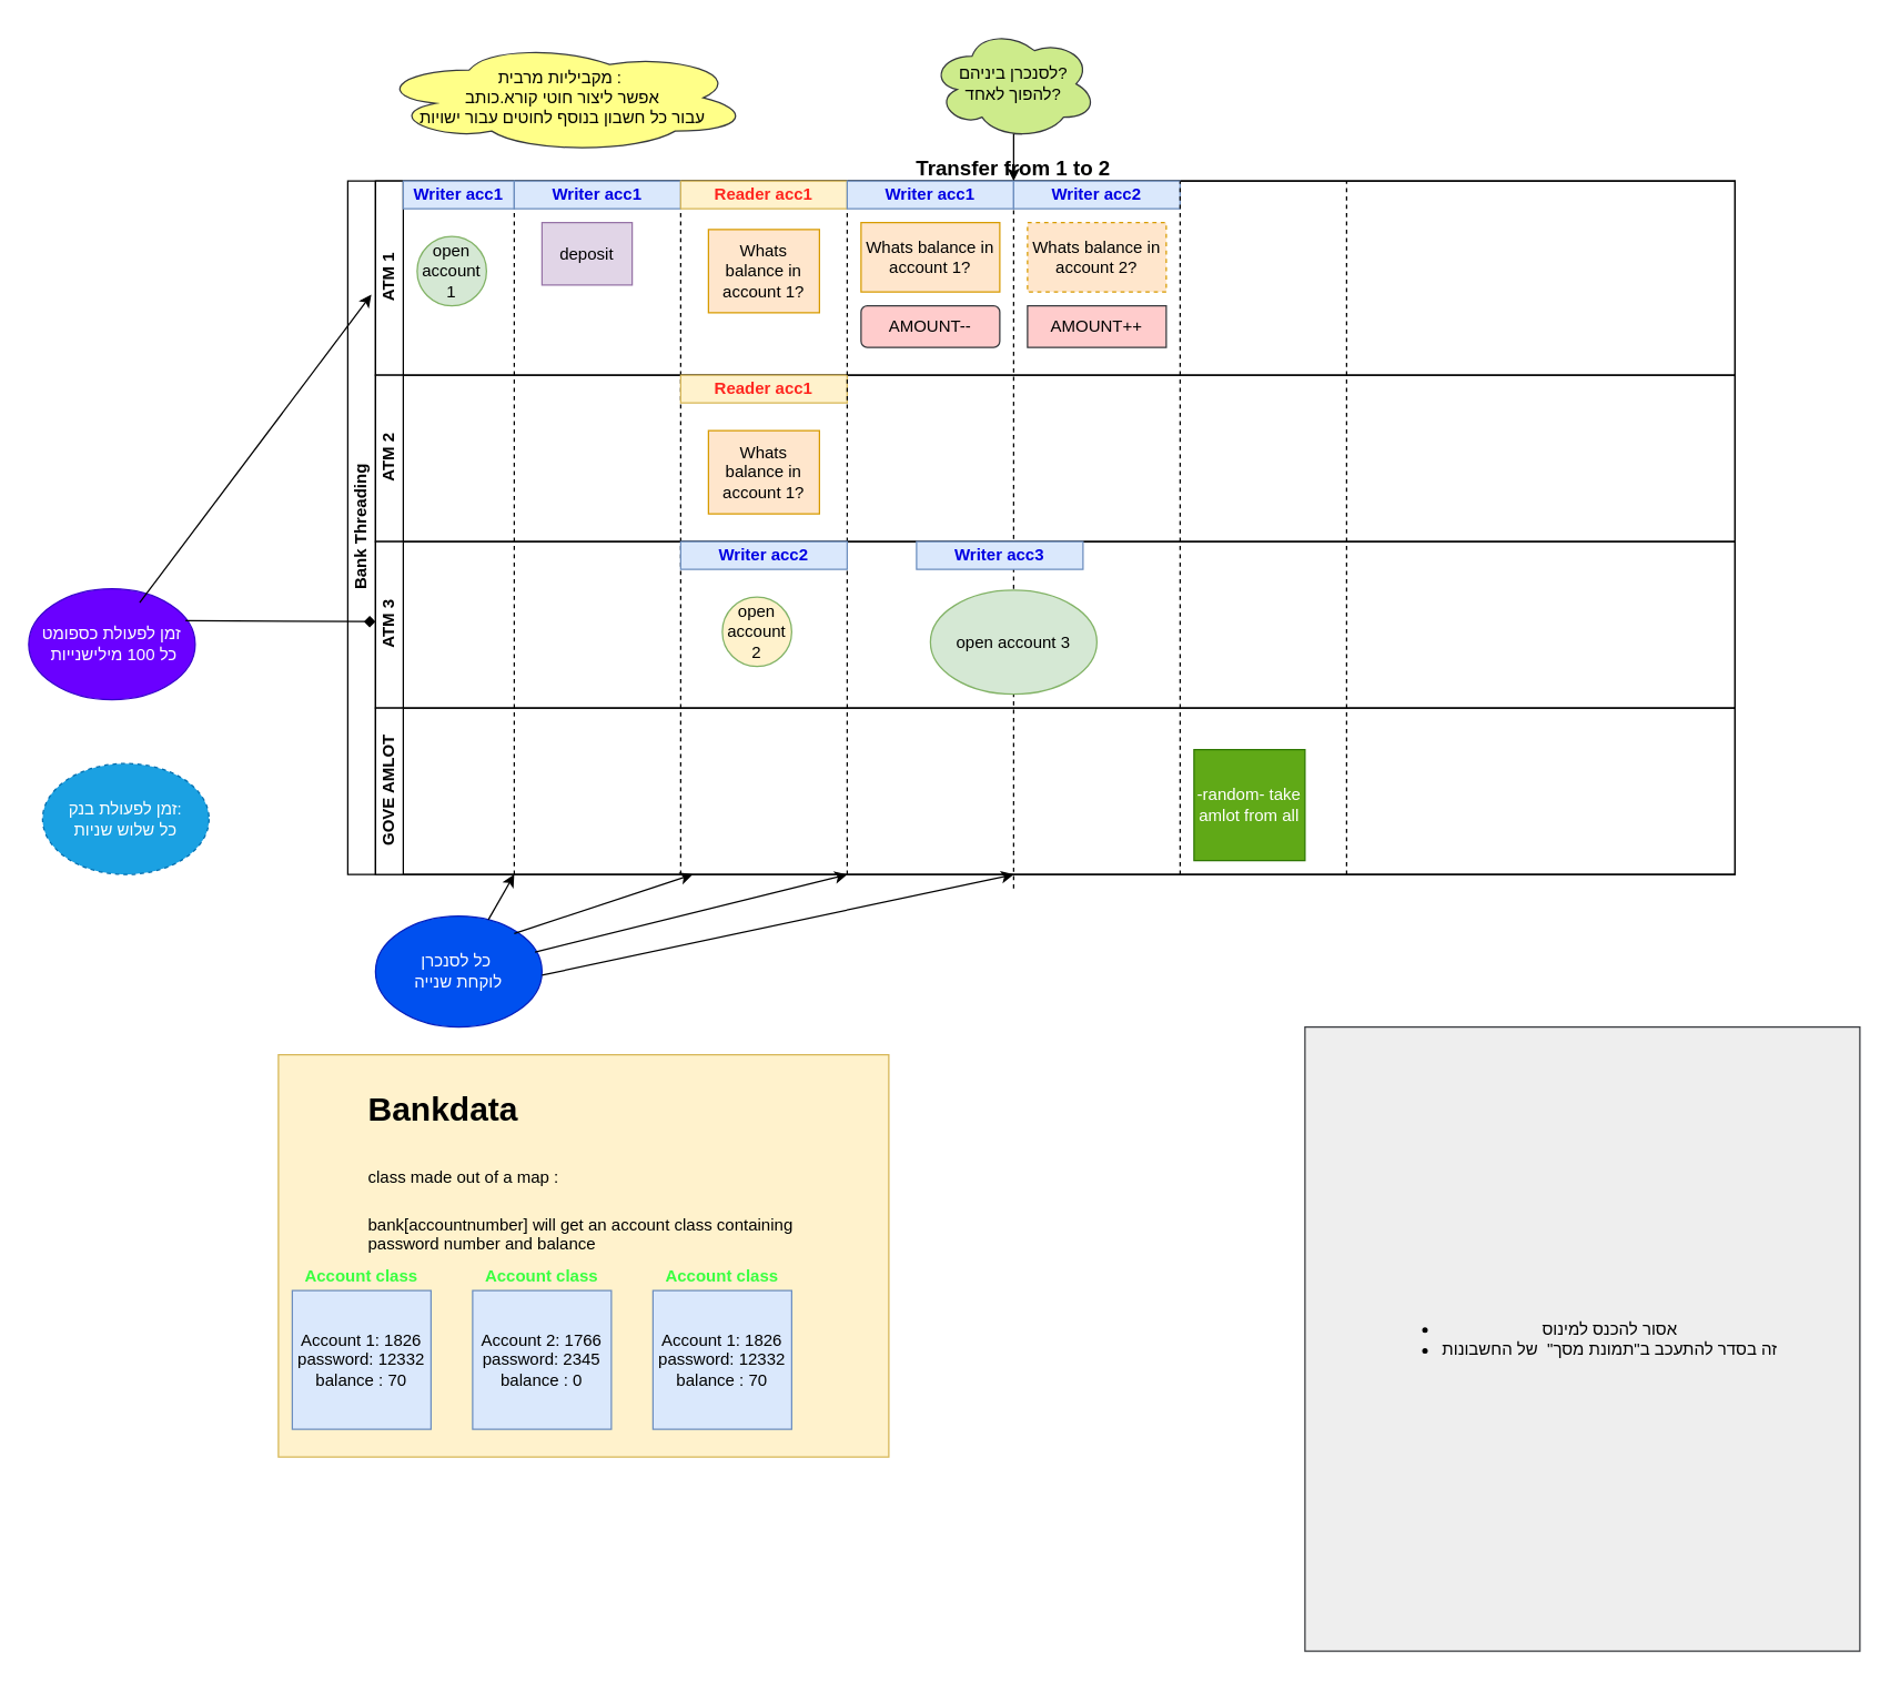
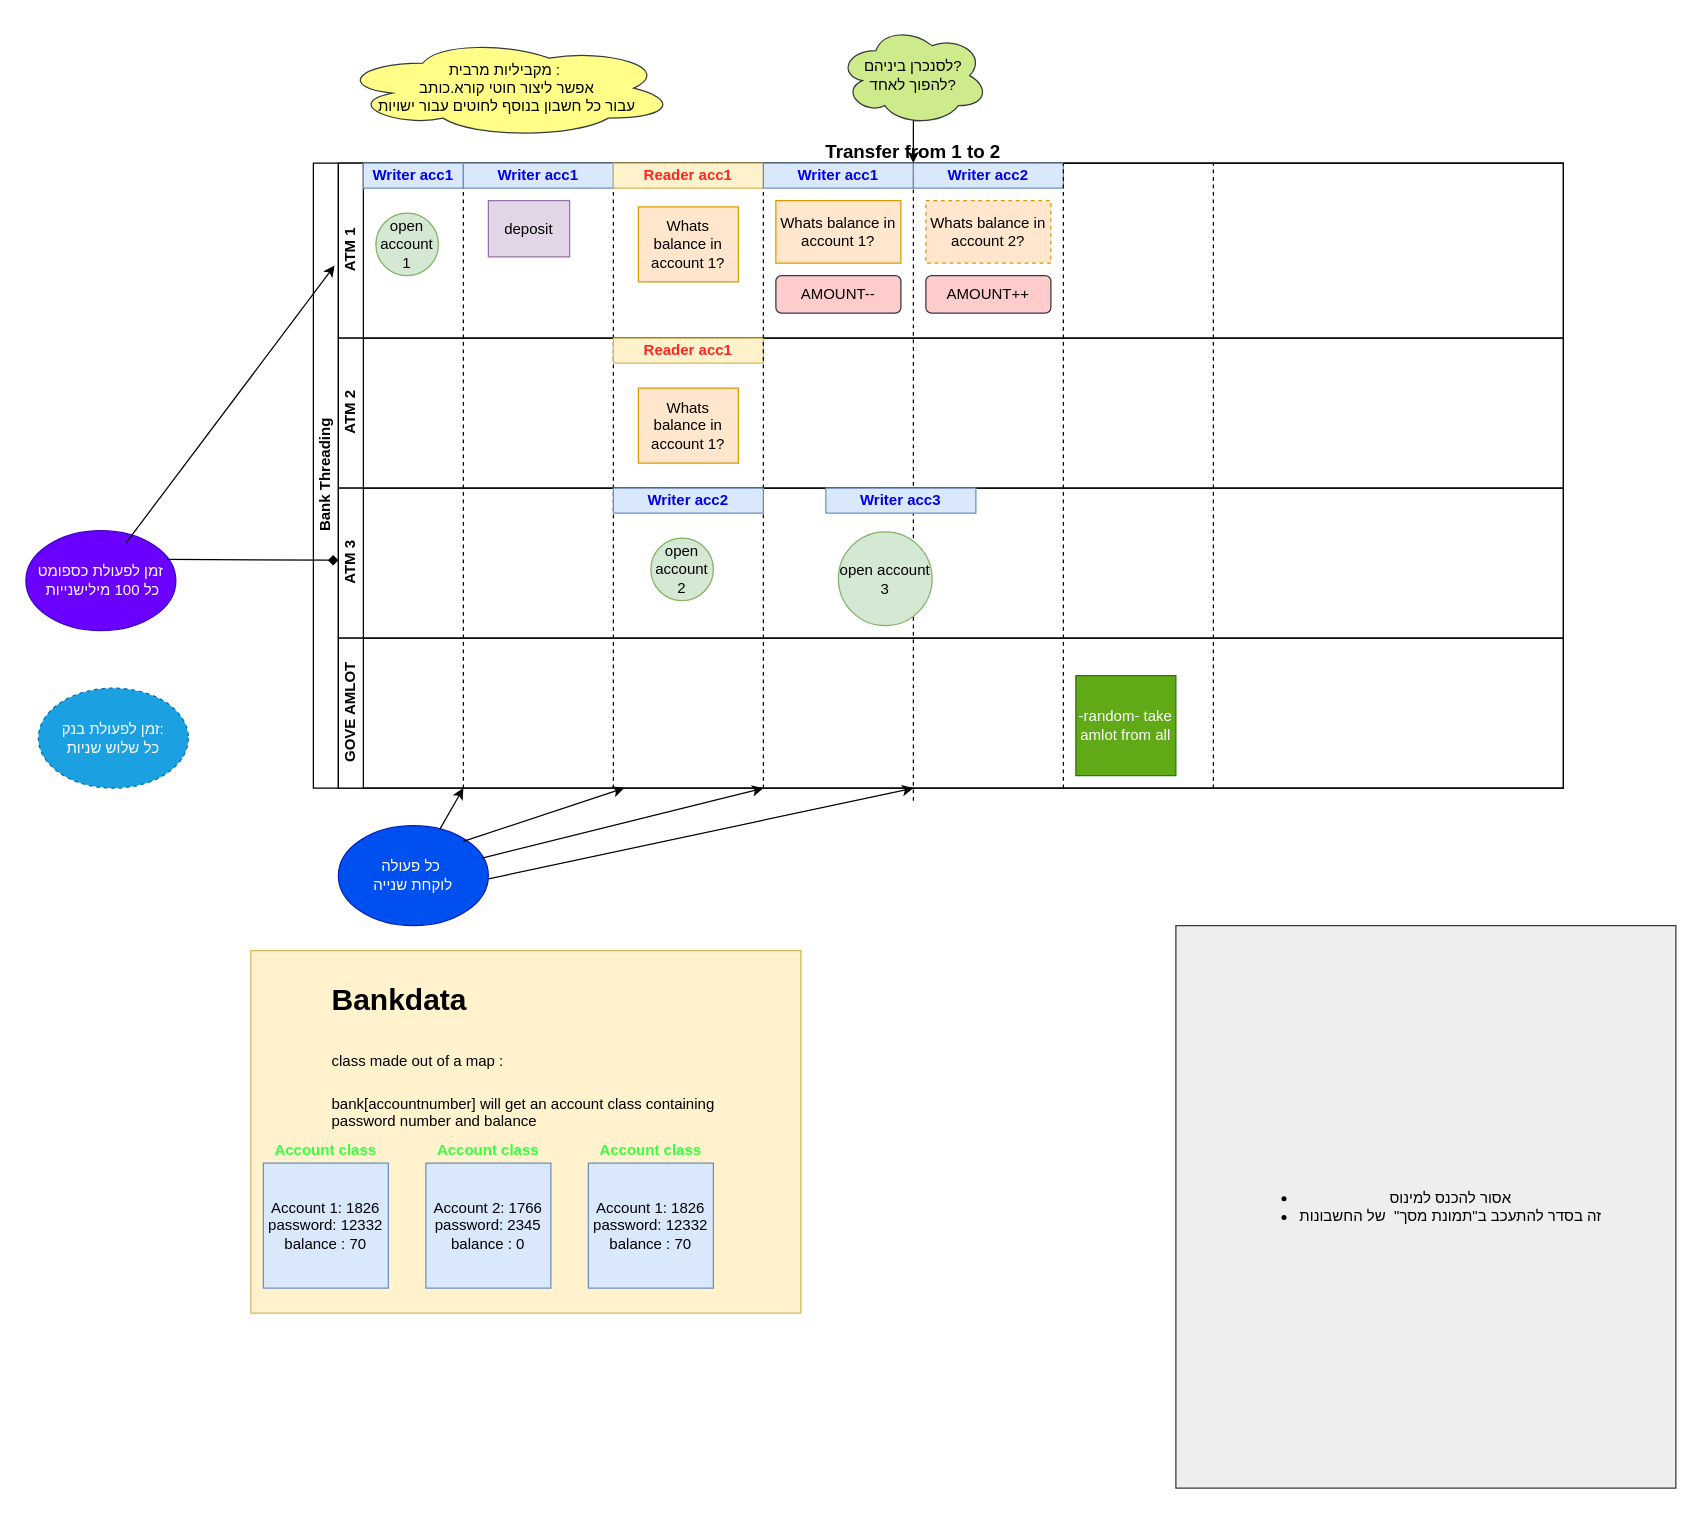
  <mxCell id="0" />
  <mxCell id="1" parent="0" />
  <mxCell id="2" value="Bank Threading" style="swimlane;html=1;childLayout=stackLayout;resizeParent=1;resizeParentMax=0;horizontal=0;startSize=20;horizontalStack=0;" parent="1" vertex="1"><mxGeometry x="250" y="130" width="1000" height="500" as="geometry" /></mxCell>
  <mxCell id="3" value="ATM 1" style="swimlane;html=1;startSize=20;horizontal=0;" parent="2" vertex="1"><mxGeometry x="20" width="980" height="140" as="geometry" /></mxCell>
  <mxCell id="4" value="open account 1" style="ellipse;whiteSpace=wrap;html=1;fillColor=#d5e8d4;strokeColor=#82b366;" parent="3" vertex="1"><mxGeometry x="30" y="40" width="50" height="50" as="geometry" /></mxCell>
  <mxCell id="5" value="deposit" style="rounded=0;whiteSpace=wrap;html=1;fontFamily=Helvetica;fontSize=12;align=center;fillColor=#e1d5e7;strokeColor=#9673a6;" parent="3" vertex="1"><mxGeometry x="120" y="30" width="65" height="45" as="geometry" /></mxCell>
  <mxCell id="6" value="Whats balance in account 1?" style="rounded=0;whiteSpace=wrap;html=1;fontFamily=Helvetica;fontSize=12;align=center;fillColor=#ffe6cc;strokeColor=#d79b00;" parent="3" vertex="1"><mxGeometry x="240" y="35" width="80" height="60" as="geometry" /></mxCell>
  <mxCell id="7" value="" style="endArrow=none;dashed=1;html=1;" edge="1" parent="3"><mxGeometry width="50" height="50" relative="1" as="geometry"><mxPoint x="100" y="500" as="sourcePoint" /><mxPoint x="100" as="targetPoint" /></mxGeometry></mxCell>
  <mxCell id="8" value="&lt;font color=&quot;#0000e3&quot;&gt;&lt;b&gt;Writer acc1&lt;/b&gt;&lt;/font&gt;" style="text;html=1;strokeColor=#6c8ebf;fillColor=#dae8fc;align=center;verticalAlign=middle;whiteSpace=wrap;rounded=0;" vertex="1" parent="3"><mxGeometry x="20" width="80" height="20" as="geometry" /></mxCell>
  <mxCell id="9" value="&lt;font color=&quot;#0000e3&quot;&gt;&lt;b&gt;Writer acc1&lt;/b&gt;&lt;/font&gt;" style="text;html=1;strokeColor=#6c8ebf;fillColor=#dae8fc;align=center;verticalAlign=middle;whiteSpace=wrap;rounded=0;" vertex="1" parent="3"><mxGeometry x="100" width="120" height="20" as="geometry" /></mxCell>
  <mxCell id="10" value="&lt;b&gt;&lt;font color=&quot;#ff261f&quot;&gt;Reader acc1&lt;/font&gt;&lt;/b&gt;" style="text;html=1;strokeColor=#d6b656;fillColor=#fff2cc;align=center;verticalAlign=middle;whiteSpace=wrap;rounded=0;" vertex="1" parent="3"><mxGeometry x="220" width="120" height="20" as="geometry" /></mxCell>
  <mxCell id="11" value="" style="endArrow=none;dashed=1;html=1;" edge="1" parent="3"><mxGeometry width="50" height="50" relative="1" as="geometry"><mxPoint x="460" y="510" as="sourcePoint" /><mxPoint x="460" as="targetPoint" /></mxGeometry></mxCell>
  <mxCell id="12" value="&lt;font color=&quot;#0000e3&quot;&gt;&lt;b&gt;Writer acc1&lt;/b&gt;&lt;/font&gt;" style="text;html=1;strokeColor=#6c8ebf;fillColor=#dae8fc;align=center;verticalAlign=middle;whiteSpace=wrap;rounded=0;" vertex="1" parent="3"><mxGeometry x="340" width="120" height="20" as="geometry" /></mxCell>
  <mxCell id="13" value="Whats balance in account 1?" style="rounded=0;whiteSpace=wrap;html=1;fontFamily=Helvetica;fontSize=12;align=center;fillColor=#ffe6cc;strokeColor=#d79b00;" vertex="1" parent="3"><mxGeometry x="350" y="30" width="100" height="50" as="geometry" /></mxCell>
  <mxCell id="14" value="AMOUNT--" style="rounded=1;whiteSpace=wrap;html=1;fillColor=#ffcccc;strokeColor=#36393d;" vertex="1" parent="3"><mxGeometry x="350" y="90" width="100" height="30" as="geometry" /></mxCell>
  <mxCell id="15" value="&lt;font color=&quot;#0000e3&quot;&gt;&lt;b&gt;Writer acc2&lt;/b&gt;&lt;/font&gt;" style="text;html=1;strokeColor=#6c8ebf;fillColor=#dae8fc;align=center;verticalAlign=middle;whiteSpace=wrap;rounded=0;" vertex="1" parent="3"><mxGeometry x="460" width="120" height="20" as="geometry" /></mxCell>
  <mxCell id="16" value="Whats balance in account 2?" style="rounded=0;whiteSpace=wrap;html=1;fontFamily=Helvetica;fontSize=12;align=center;fillColor=#ffe6cc;strokeColor=#d79b00;dashed=1;" vertex="1" parent="3"><mxGeometry x="470" y="30" width="100" height="50" as="geometry" /></mxCell>
- <mxCell id="17" value="AMOUNT++" style="whiteSpace=wrap;html=1;fillColor=#ffcccc;strokeColor=#36393d;rounded=0;" vertex="1" parent="3"><mxGeometry x="470" y="90" width="100" height="30" as="geometry" /></mxCell>
+ <mxCell id="17" value="AMOUNT++" style="rounded=1;whiteSpace=wrap;html=1;fillColor=#ffcccc;strokeColor=#36393d;" vertex="1" parent="3"><mxGeometry x="470" y="90" width="100" height="30" as="geometry" /></mxCell>
  <mxCell id="18" value="ATM 2" style="swimlane;html=1;startSize=20;horizontal=0;" parent="2" vertex="1"><mxGeometry x="20" y="140" width="980" height="120" as="geometry" /></mxCell>
  <mxCell id="19" value="" style="endArrow=none;dashed=1;html=1;" edge="1" parent="18"><mxGeometry width="50" height="50" relative="1" as="geometry"><mxPoint x="220" y="360" as="sourcePoint" /><mxPoint x="220" y="-120" as="targetPoint" /></mxGeometry></mxCell>
  <mxCell id="20" value="Whats balance in account 1?" style="rounded=0;whiteSpace=wrap;html=1;fontFamily=Helvetica;fontSize=12;align=center;fillColor=#ffe6cc;strokeColor=#d79b00;" vertex="1" parent="18"><mxGeometry x="240" y="40" width="80" height="60" as="geometry" /></mxCell>
  <mxCell id="21" value="&lt;b&gt;&lt;font color=&quot;#ff261f&quot;&gt;Reader acc1&lt;/font&gt;&lt;/b&gt;" style="text;html=1;strokeColor=#d6b656;fillColor=#fff2cc;align=center;verticalAlign=middle;whiteSpace=wrap;rounded=0;" vertex="1" parent="18"><mxGeometry x="220" width="120" height="20" as="geometry" /></mxCell>
  <mxCell id="22" value="" style="endArrow=none;dashed=1;html=1;" edge="1" parent="18"><mxGeometry width="50" height="50" relative="1" as="geometry"><mxPoint x="340" y="360" as="sourcePoint" /><mxPoint x="340" y="-120" as="targetPoint" /></mxGeometry></mxCell>
  <mxCell id="23" value="" style="endArrow=none;dashed=1;html=1;" edge="1" parent="18"><mxGeometry width="50" height="50" relative="1" as="geometry"><mxPoint x="580" y="360" as="sourcePoint" /><mxPoint x="580" y="-140" as="targetPoint" /></mxGeometry></mxCell>
  <mxCell id="24" value="ATM 3" style="swimlane;html=1;startSize=20;horizontal=0;" vertex="1" parent="2"><mxGeometry x="20" y="260" width="980" height="120" as="geometry"><mxRectangle x="20" y="240" width="430" height="20" as="alternateBounds" /></mxGeometry></mxCell>
- <mxCell id="25" value="open account 2" style="ellipse;whiteSpace=wrap;html=1;fillColor=#fff2cc;strokeColor=#82b366;" vertex="1" parent="24"><mxGeometry x="250" y="40" width="50" height="50" as="geometry" /></mxCell>
+ <mxCell id="25" value="open account 2" style="ellipse;whiteSpace=wrap;html=1;fillColor=#d5e8d4;strokeColor=#82b366;" vertex="1" parent="24"><mxGeometry x="250" y="40" width="50" height="50" as="geometry" /></mxCell>
  <mxCell id="26" value="&lt;font color=&quot;#0000e3&quot;&gt;&lt;b&gt;Writer acc2&lt;/b&gt;&lt;/font&gt;" style="text;html=1;strokeColor=#6c8ebf;fillColor=#dae8fc;align=center;verticalAlign=middle;whiteSpace=wrap;rounded=0;" vertex="1" parent="24"><mxGeometry x="220" width="120" height="20" as="geometry" /></mxCell>
  <mxCell id="27" value="" style="endArrow=none;dashed=1;html=1;" edge="1" parent="24"><mxGeometry width="50" height="50" relative="1" as="geometry"><mxPoint x="700" y="240" as="sourcePoint" /><mxPoint x="700" y="-260" as="targetPoint" /></mxGeometry></mxCell>
- <mxCell id="28" value="open account 3" style="ellipse;whiteSpace=wrap;html=1;fillColor=#d5e8d4;strokeColor=#82b366;" vertex="1" parent="24"><mxGeometry x="400" y="35" width="120" height="75" as="geometry" /></mxCell>
+ <mxCell id="28" value="open account 3" style="ellipse;whiteSpace=wrap;html=1;fillColor=#d5e8d4;strokeColor=#82b366;" vertex="1" parent="24"><mxGeometry x="400" y="35" width="75" height="75" as="geometry" /></mxCell>
  <mxCell id="29" value="&lt;font color=&quot;#0000e3&quot;&gt;&lt;b&gt;Writer acc3&lt;/b&gt;&lt;/font&gt;" style="text;html=1;strokeColor=#6c8ebf;fillColor=#dae8fc;align=center;verticalAlign=middle;whiteSpace=wrap;rounded=0;" vertex="1" parent="24"><mxGeometry x="390" width="120" height="20" as="geometry" /></mxCell>
  <mxCell id="30" value="GOVE AMLOT" style="swimlane;html=1;startSize=20;horizontal=0;" parent="2" vertex="1"><mxGeometry x="20" y="380" width="980" height="120" as="geometry"><mxRectangle x="20" y="240" width="430" height="20" as="alternateBounds" /></mxGeometry></mxCell>
  <mxCell id="31" value="-random- take amlot from all" style="whiteSpace=wrap;html=1;aspect=fixed;fillColor=#60a917;strokeColor=#2D7600;fontColor=#ffffff;" vertex="1" parent="30"><mxGeometry x="590" y="30" width="80" height="80" as="geometry" /></mxCell>
  <mxCell id="32" value="" style="rounded=0;whiteSpace=wrap;html=1;fillColor=#fff2cc;strokeColor=#d6b656;" vertex="1" parent="1"><mxGeometry x="200" y="760" width="440" height="290" as="geometry" /></mxCell>
  <mxCell id="33" value="&lt;h1&gt;&lt;span&gt;Bankdata&lt;/span&gt;&lt;/h1&gt;&lt;h1&gt;&lt;span style=&quot;font-size: 12px ; font-weight: 400&quot;&gt;class made out of a map :&lt;/span&gt;&lt;/h1&gt;&lt;div&gt;&lt;span style=&quot;font-size: 12px ; font-weight: 400&quot;&gt;bank[accountnumber] will get an account class containing password number and balance&amp;nbsp;&lt;/span&gt;&lt;/div&gt;" style="text;html=1;strokeColor=none;fillColor=none;spacing=5;spacingTop=-20;whiteSpace=wrap;overflow=hidden;rounded=0;" vertex="1" parent="1"><mxGeometry x="260" y="780" width="330" height="130" as="geometry" /></mxCell>
  <mxCell id="34" value="Account 1: 1826&lt;br&gt;password: 12332&lt;br&gt;balance : 70" style="whiteSpace=wrap;html=1;aspect=fixed;fillColor=#dae8fc;strokeColor=#6c8ebf;" vertex="1" parent="1"><mxGeometry x="210" y="930" width="100" height="100" as="geometry" /></mxCell>
  <mxCell id="35" value="Account 2: 1766&lt;br&gt;password: 2345&lt;br&gt;balance : 0" style="whiteSpace=wrap;html=1;aspect=fixed;fillColor=#dae8fc;strokeColor=#6c8ebf;" vertex="1" parent="1"><mxGeometry x="340" y="930" width="100" height="100" as="geometry" /></mxCell>
  <mxCell id="36" value="Account 1: 1826&lt;br&gt;password: 12332&lt;br&gt;balance : 70" style="whiteSpace=wrap;html=1;aspect=fixed;fillColor=#dae8fc;strokeColor=#6c8ebf;" vertex="1" parent="1"><mxGeometry x="470" y="930" width="100" height="100" as="geometry" /></mxCell>
  <mxCell id="37" value="&lt;b&gt;&lt;font color=&quot;#38ff3f&quot;&gt;Account class&lt;/font&gt;&lt;/b&gt;" style="text;html=1;strokeColor=none;fillColor=none;align=center;verticalAlign=middle;whiteSpace=wrap;rounded=0;" vertex="1" parent="1"><mxGeometry x="210" y="910" width="100" height="20" as="geometry" /></mxCell>
  <mxCell id="38" value="&lt;b&gt;&lt;font color=&quot;#38ff3f&quot;&gt;Account class&lt;/font&gt;&lt;/b&gt;" style="text;html=1;strokeColor=none;fillColor=none;align=center;verticalAlign=middle;whiteSpace=wrap;rounded=0;" vertex="1" parent="1"><mxGeometry x="340" y="910" width="100" height="20" as="geometry" /></mxCell>
  <mxCell id="39" value="&lt;b&gt;&lt;font color=&quot;#38ff3f&quot;&gt;Account class&lt;/font&gt;&lt;/b&gt;" style="text;html=1;strokeColor=none;fillColor=none;align=center;verticalAlign=middle;whiteSpace=wrap;rounded=0;" vertex="1" parent="1"><mxGeometry x="470" y="910" width="100" height="20" as="geometry" /></mxCell>
  <mxCell id="40" value="&lt;font style=&quot;font-size: 15px&quot;&gt;&lt;b&gt;Transfer from 1 to 2&lt;/b&gt;&lt;/font&gt;" style="text;html=1;strokeColor=none;fillColor=none;align=center;verticalAlign=middle;whiteSpace=wrap;rounded=0;" vertex="1" parent="1"><mxGeometry x="610" y="110" width="240" height="20" as="geometry" /></mxCell>
  <mxCell id="41" style="edgeStyle=orthogonalEdgeStyle;rounded=0;orthogonalLoop=1;jettySize=auto;html=1;exitX=0.55;exitY=0.95;exitDx=0;exitDy=0;exitPerimeter=0;entryX=0;entryY=0;entryDx=0;entryDy=0;" edge="1" parent="1" source="42" target="15"><mxGeometry relative="1" as="geometry"><mxPoint x="850" y="140" as="targetPoint" /></mxGeometry></mxCell>
  <mxCell id="42" value="לסנכרן ביניהם?&lt;br&gt;להפוך לאחד?" style="ellipse;shape=cloud;whiteSpace=wrap;html=1;fillColor=#cdeb8b;strokeColor=#36393d;" vertex="1" parent="1"><mxGeometry x="670" y="20" width="120" height="80" as="geometry" /></mxCell>
  <mxCell id="43" value="&lt;ul&gt;&lt;li&gt;אסור להכנס למינוס&lt;/li&gt;&lt;li&gt;זה בסדר להתעכב ב&quot;תמונת מסך&quot;&amp;nbsp; של החשבונות&lt;/li&gt;&lt;/ul&gt;" style="rounded=0;whiteSpace=wrap;html=1;fillColor=#eeeeee;strokeColor=#36393d;" vertex="1" parent="1"><mxGeometry x="940" y="740" width="400" height="450" as="geometry" /></mxCell>
  <mxCell id="44" value="מקביליות מרבית :&amp;nbsp;&lt;br&gt;אפשר ליצור חוטי קורא.כותב &lt;br&gt;עבור כל חשבון בנוסף לחוטים עבור ישויות" style="ellipse;shape=cloud;whiteSpace=wrap;html=1;fillColor=#ffff88;strokeColor=#36393d;" vertex="1" parent="1"><mxGeometry x="270" y="30" width="270" height="80" as="geometry" /></mxCell>
- <mxCell id="45" value="כל לסנכרן&amp;nbsp;&lt;br&gt;לוקחת שנייה" style="ellipse;whiteSpace=wrap;html=1;fillColor=#0050ef;strokeColor=#001DBC;fontColor=#ffffff;" vertex="1" parent="1"><mxGeometry x="270" y="660" width="120" height="80" as="geometry" /></mxCell>
+ <mxCell id="45" value="כל פעולה&amp;nbsp;&lt;br&gt;לוקחת שנייה" style="ellipse;whiteSpace=wrap;html=1;fillColor=#0050ef;strokeColor=#001DBC;fontColor=#ffffff;" vertex="1" parent="1"><mxGeometry x="270" y="660" width="120" height="80" as="geometry" /></mxCell>
  <mxCell id="46" value="" style="endArrow=classic;html=1;" edge="1" parent="1" source="45"><mxGeometry width="50" height="50" relative="1" as="geometry"><mxPoint x="690" y="650" as="sourcePoint" /><mxPoint x="370" y="630" as="targetPoint" /></mxGeometry></mxCell>
  <mxCell id="47" value="" style="endArrow=classic;html=1;" edge="1" parent="1"><mxGeometry width="50" height="50" relative="1" as="geometry"><mxPoint x="370" y="672.62" as="sourcePoint" /><mxPoint x="498.64" y="630" as="targetPoint" /></mxGeometry></mxCell>
  <mxCell id="48" value="" style="endArrow=classic;html=1;exitX=0.958;exitY=0.325;exitDx=0;exitDy=0;exitPerimeter=0;" edge="1" parent="1" source="45"><mxGeometry width="50" height="50" relative="1" as="geometry"><mxPoint x="371.36" y="682.62" as="sourcePoint" /><mxPoint x="610" y="630" as="targetPoint" /></mxGeometry></mxCell>
  <mxCell id="49" value="" style="endArrow=classic;html=1;" edge="1" parent="1"><mxGeometry width="50" height="50" relative="1" as="geometry"><mxPoint x="390" y="702.62" as="sourcePoint" /><mxPoint x="730" y="630" as="targetPoint" /></mxGeometry></mxCell>
  <mxCell id="50" value="זמן לפעולת כספומט&lt;br&gt;&amp;nbsp;כל 100 מילישנייות" style="ellipse;whiteSpace=wrap;html=1;fillColor=#6a00ff;strokeColor=#3700CC;fontColor=#ffffff;" vertex="1" parent="1"><mxGeometry x="20" y="424" width="120" height="80" as="geometry" /></mxCell>
  <mxCell id="51" value="" style="endArrow=diamond;html=1;exitX=0.942;exitY=0.288;exitDx=0;exitDy=0;exitPerimeter=0;" edge="1" parent="1" source="50" target="24"><mxGeometry width="50" height="50" relative="1" as="geometry"><mxPoint x="90" y="541" as="sourcePoint" /><mxPoint x="270" y="387" as="targetPoint" /></mxGeometry></mxCell>
  <mxCell id="52" value="זמן לפעולת בנק:&lt;br&gt;כל שלוש שניות" style="ellipse;whiteSpace=wrap;html=1;fillColor=#1ba1e2;strokeColor=#006EAF;fontColor=#ffffff;dashed=1;" vertex="1" parent="1"><mxGeometry x="30" y="550" width="120" height="80" as="geometry" /></mxCell>
  <mxCell id="53" value="" style="endArrow=classic;html=1;entryX=0.017;entryY=0.164;entryDx=0;entryDy=0;entryPerimeter=0;" edge="1" parent="1" target="2"><mxGeometry width="50" height="50" relative="1" as="geometry"><mxPoint x="100" y="434" as="sourcePoint" /><mxPoint x="278.04" y="324.04" as="targetPoint" /></mxGeometry></mxCell>
